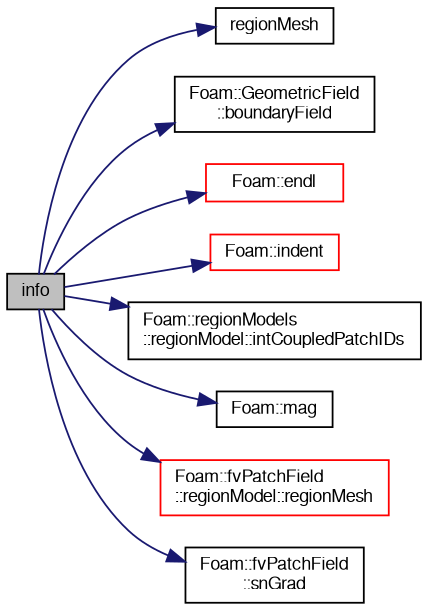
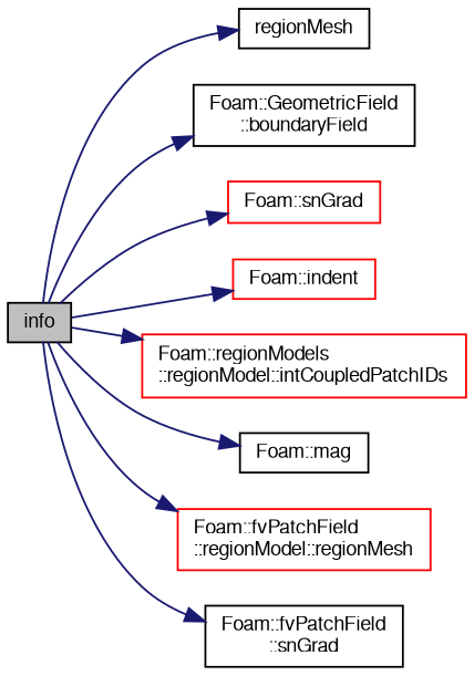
  digraph {
    rankdir=LR
    node [color=black fontname=FreeSans fontsize=10 shape=record]
    edge [color=midnightblue fontname=FreeSans fontsize=10 labelfontname=FreeSans labelfontsize=10 style=solid]
    n1 [fillcolor=grey75 fontcolor=black height=0.2 label=info style=filled width=0.4]
    n2 [height=0.2 label=regionMesh width=0.4]
    n3 [height=0.2 label="Foam::GeometricField\l::boundaryField" width=0.4]
-   n4 [color=red height=0.2 label="Foam::endl" width=0.4]
+   n4 [color=red height=0.2 label="Foam::snGrad" width=0.4]
    n5 [color=red height=0.2 label="Foam::indent" width=0.4]
-   n6 [height=0.2 label="Foam::regionModels\l::regionModel::intCoupledPatchIDs" width=0.4]
+   n6 [color=red height=0.2 label="Foam::regionModels\l::regionModel::intCoupledPatchIDs" width=0.4]
    n7 [height=0.2 label="Foam::mag" width=0.4]
    n8 [color=red height=0.2 label="Foam::fvPatchField\l::regionModel::regionMesh" width=0.4]
    n9 [height=0.2 label="Foam::fvPatchField\l::snGrad" width=0.4]
    n1 -> n2
    n1 -> n3
    n1 -> n4
    n1 -> n5
    n1 -> n6
    n1 -> n7
    n1 -> n8
    n1 -> n9
  }
